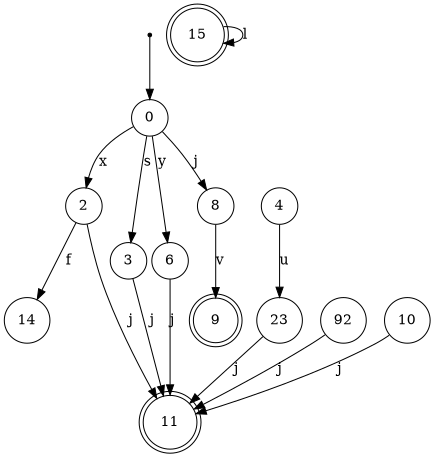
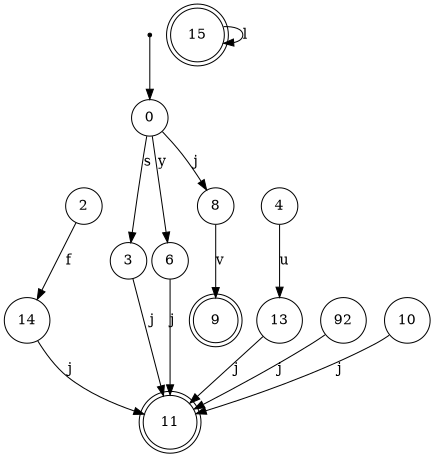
  digraph {
    rankdir=TB
    node [shape=circle]
    dummy0 [shape=point]
    0
    2
    3
    6
    8
    14
    11 [shape=doublecircle]
    4
-   13 [label=23]
+   13
    9 [shape=doublecircle]
    15 [shape=doublecircle]
    n13 [label=92]
    10
    dummy0 -> 0
-   0 -> 2 [label=x]
    0 -> 3 [label=s]
    0 -> 6 [label=y]
    0 -> 8 [label=j]
    2 -> 14 [label=f]
    3 -> 11 [label=j]
    6 -> 11 [label=j]
    8 -> 9 [label=v]
-   2 -> 11 [label=j]
+   14 -> 11 [label=j]
    4 -> 13 [label=u]
    13 -> 11 [label=j]
    15 -> 15 [label=l]
    n13 -> 11 [label=j]
    10 -> 11 [label=j]
  }
